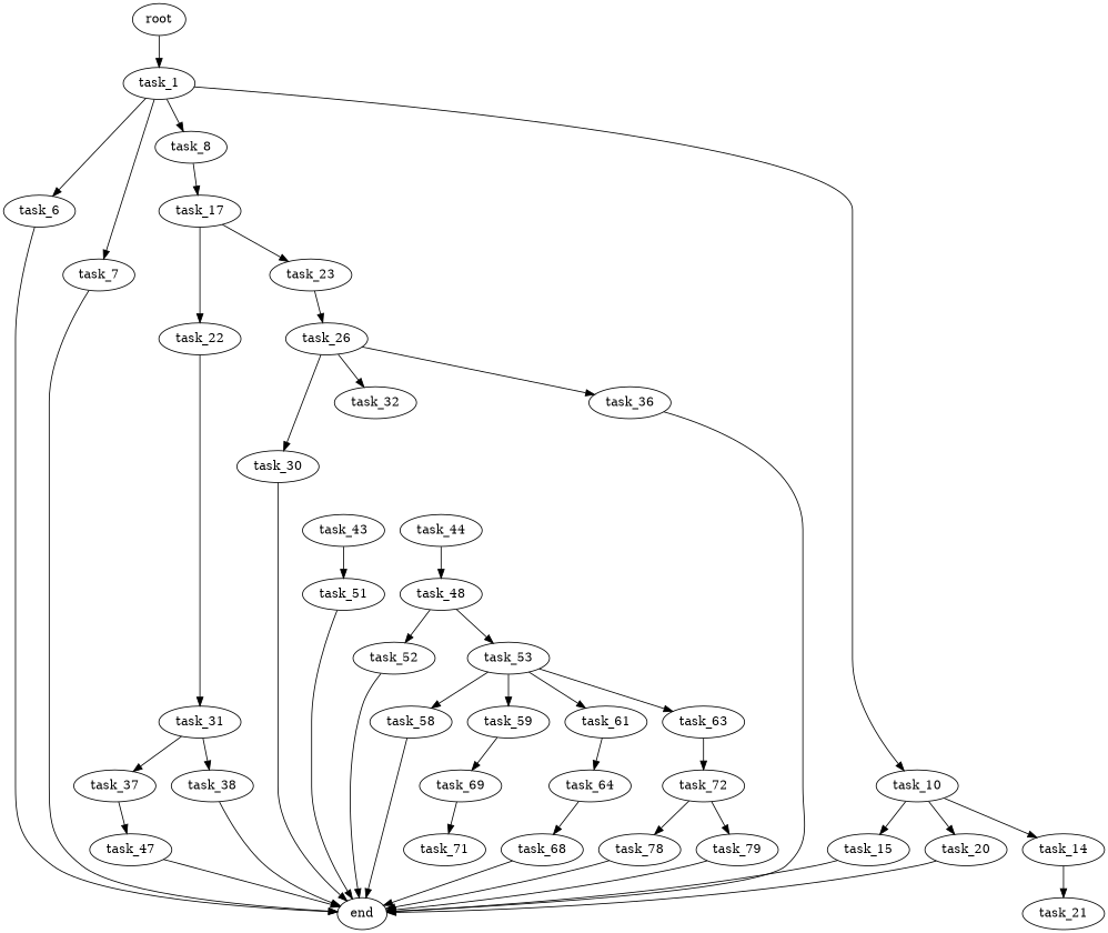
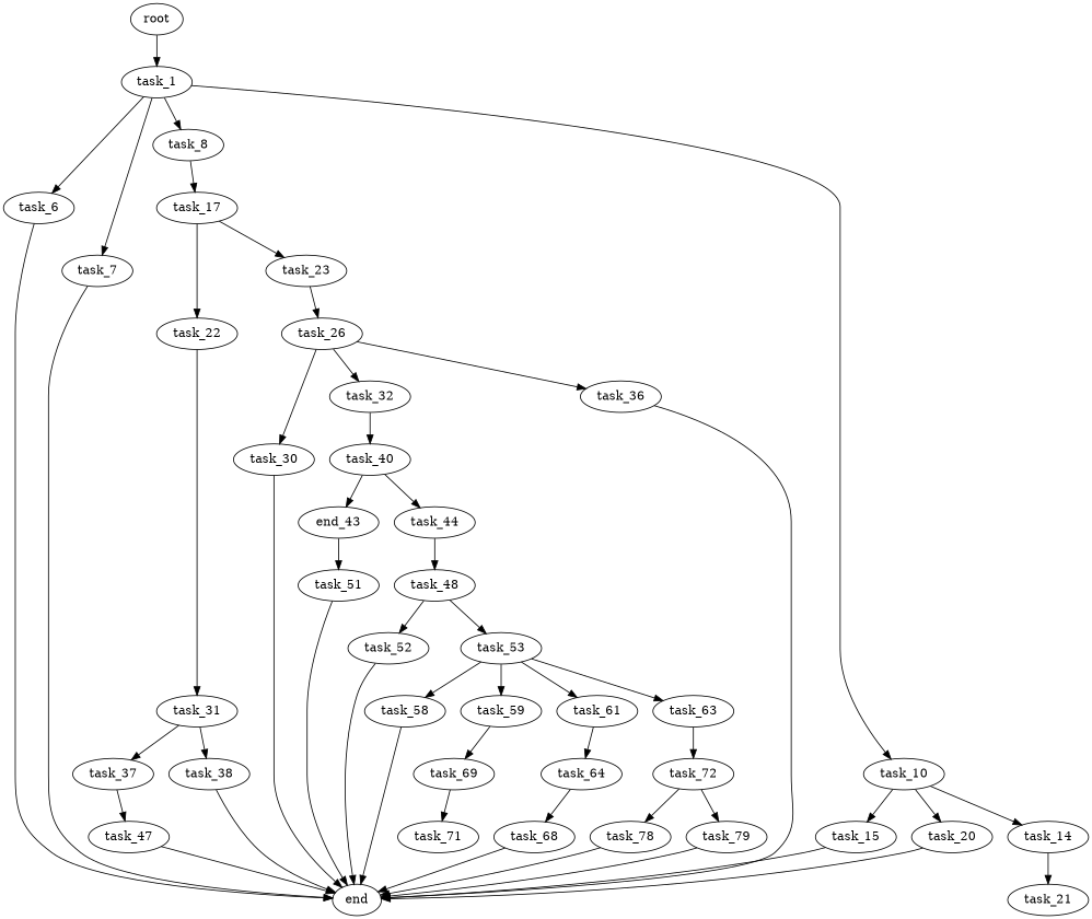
  digraph {
    root
    task_1
    task_6
    task_7
    task_8
    task_10
    end
    task_17
    task_14
    task_15
    task_20
    task_22
    task_23
    task_21
    task_31
    task_26
    task_37
    task_38
    task_30
    task_32
    task_36
+   task_40
    task_47
-   task_43
+   task_43 [label=end_43]
    task_44
    task_51
    task_48
    task_52
    task_53
    task_58
    task_59
    task_61
    task_63
    task_69
    task_64
    task_72
    task_71
    task_68
    task_78
    task_79
    root -> task_1
    task_1 -> task_6
    task_1 -> task_7
    task_1 -> task_8
    task_1 -> task_10
    task_6 -> end
    task_7 -> end
    task_8 -> task_17
    task_10 -> task_14
    task_10 -> task_15
    task_10 -> task_20
    task_17 -> task_22
    task_17 -> task_23
    task_14 -> task_21
    task_15 -> end
    task_20 -> end
    task_22 -> task_31
    task_23 -> task_26
    task_31 -> task_37
    task_31 -> task_38
    task_26 -> task_30
    task_26 -> task_32
    task_26 -> task_36
    task_37 -> task_47
    task_38 -> end
    task_30 -> end
+   task_32 -> task_40
    task_36 -> end
+   task_40 -> task_43
+   task_40 -> task_44
    task_47 -> end
    task_43 -> task_51
    task_44 -> task_48
    task_51 -> end
    task_48 -> task_52
    task_48 -> task_53
    task_52 -> end
    task_53 -> task_58
    task_53 -> task_59
    task_53 -> task_61
    task_53 -> task_63
    task_58 -> end
    task_59 -> task_69
    task_61 -> task_64
    task_63 -> task_72
    task_69 -> task_71
    task_64 -> task_68
    task_72 -> task_78
    task_72 -> task_79
    task_68 -> end
    task_78 -> end
    task_79 -> end
  }
